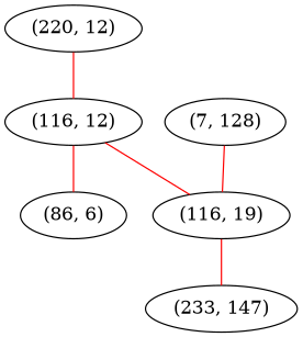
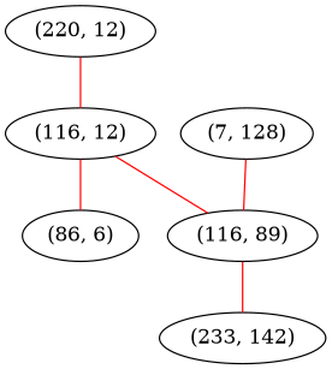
  graph {
    edge [color=red weight=1]
    n1 [label="(220, 12)"]
    "(116, 12)"
    n3 [label="(86, 6)"]
-   "(116, 19)"
-   "(233, 147)"
+   "(116, 19)" [label="(116, 89)"]
+   "(233, 147)" [label="(233, 142)"]
    "(7, 128)"
    n1 -- "(116, 12)"
    "(116, 12)" -- n3
    "(116, 12)" -- "(116, 19)"
    "(116, 19)" -- "(233, 147)"
    "(7, 128)" -- "(116, 19)"
  }
